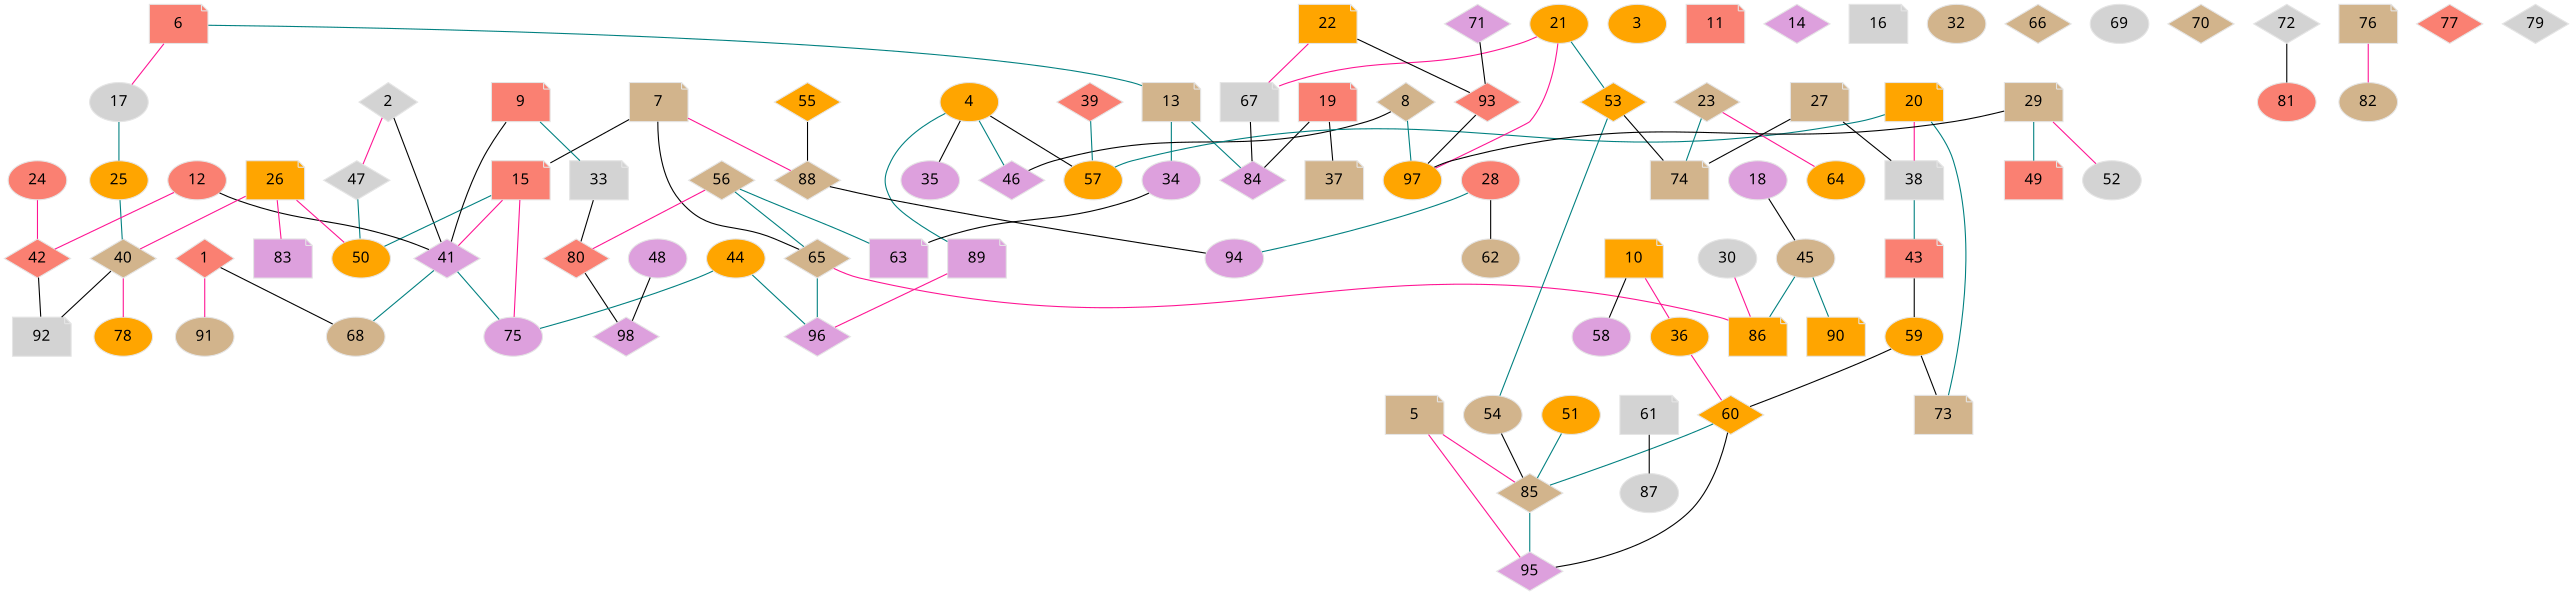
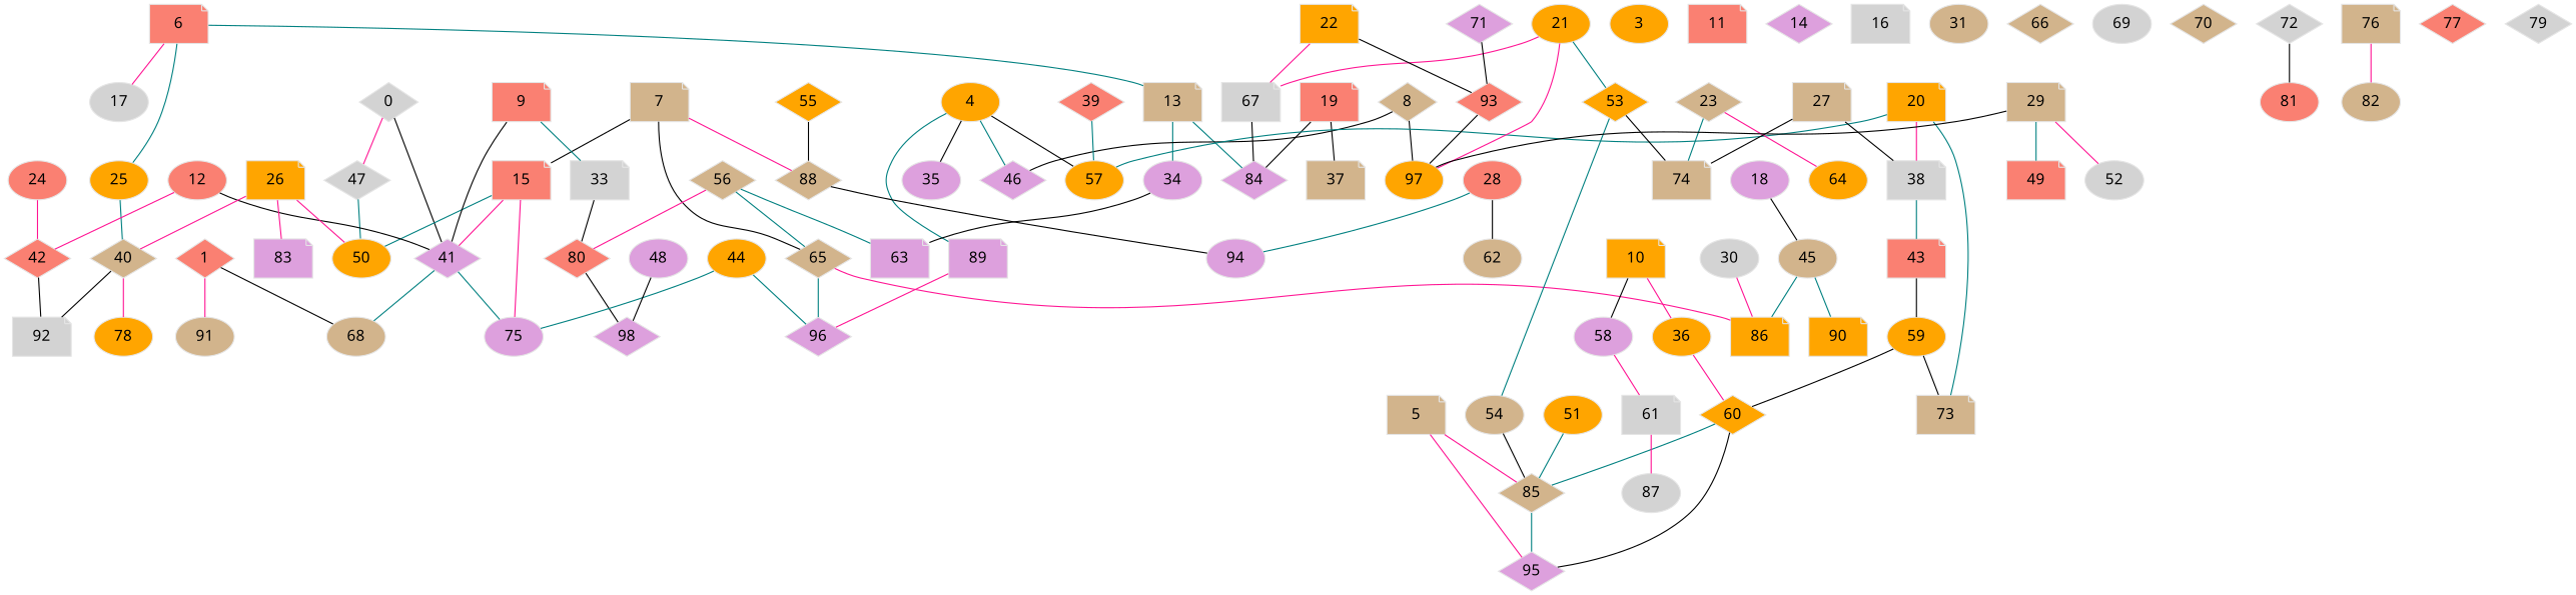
  graph {
    fontname="Noto Sans"
    node [color=gray90 fillcolor=tan fontname="Noto Sans" shape=ellipse style=filled]
    edge [color=black fontname="Noto Sans"]
    1 [fillcolor=salmon shape=diamond]
    68
    91
-   2 [fillcolor=lightgrey shape=diamond]
+   2 [fillcolor=lightgrey shape=diamond label=0]
    41 [fillcolor=plum shape=diamond]
    47 [fillcolor=lightgrey shape=diamond]
    75 [fillcolor=plum]
    50 [fillcolor=orange]
    3 [fillcolor=orange]
    4 [fillcolor=orange]
    35 [fillcolor=plum]
    46 [fillcolor=plum shape=diamond]
    57 [fillcolor=orange]
    89 [fillcolor=plum shape=note]
    96 [fillcolor=plum shape=diamond]
    5 [shape=note]
    85 [shape=diamond]
    95 [fillcolor=plum shape=diamond]
    6 [fillcolor=salmon shape=note]
    13 [shape=note]
    17 [fillcolor=lightgrey]
    25 [fillcolor=orange]
    34 [fillcolor=plum]
    84 [fillcolor=plum shape=diamond]
    40 [shape=diamond]
    7 [shape=note]
    15 [fillcolor=salmon shape=note]
    65 [shape=diamond]
    88 [shape=diamond]
    86 [fillcolor=orange shape=note]
    94 [fillcolor=plum]
    8 [shape=diamond]
    97 [fillcolor=orange]
    9 [fillcolor=salmon shape=note]
    33 [fillcolor=lightgrey shape=note]
    80 [fillcolor=salmon shape=diamond]
    10 [fillcolor=orange shape=note]
    36 [fillcolor=orange]
    58 [fillcolor=plum]
    60 [fillcolor=orange shape=diamond]
    61 [fillcolor=lightgrey shape=note]
    11 [fillcolor=salmon shape=note]
    12 [fillcolor=salmon]
    42 [fillcolor=salmon shape=diamond]
    92 [fillcolor=lightgrey shape=note]
    63 [fillcolor=plum shape=note]
    14 [fillcolor=plum shape=diamond]
    16 [fillcolor=lightgrey shape=note]
    18 [fillcolor=plum]
    45
    90 [fillcolor=orange shape=note]
    19 [fillcolor=salmon shape=note]
    37 [shape=note]
    20 [fillcolor=orange shape=note]
    38 [fillcolor=lightgrey shape=note]
    73 [shape=note]
    43 [fillcolor=salmon shape=note]
    21 [fillcolor=orange]
    53 [fillcolor=orange shape=diamond]
    67 [fillcolor=lightgrey shape=note]
    74 [shape=note]
    54
    22 [fillcolor=orange shape=note]
    93 [fillcolor=salmon shape=diamond]
    23 [shape=diamond]
    64 [fillcolor=orange]
    24 [fillcolor=salmon]
    78 [fillcolor=orange]
    26 [fillcolor=orange shape=note]
    83 [fillcolor=plum shape=note]
    27 [shape=note]
    28 [fillcolor=salmon]
    62
    29 [shape=note]
    49 [fillcolor=salmon shape=note]
    52 [fillcolor=lightgrey]
    30 [fillcolor=lightgrey]
-   32
+   32 [label=31]
    98 [fillcolor=plum shape=diamond]
    59 [fillcolor=orange]
    39 [fillcolor=salmon shape=diamond]
    44 [fillcolor=orange]
    48 [fillcolor=plum]
    51 [fillcolor=orange]
    55 [fillcolor=orange shape=diamond]
    56 [shape=diamond]
    87 [fillcolor=lightgrey]
    66 [shape=diamond]
    69 [fillcolor=lightgrey]
    70 [shape=diamond]
    71 [fillcolor=plum shape=diamond]
    72 [fillcolor=lightgrey shape=diamond]
    81 [fillcolor=salmon]
    76 [shape=note]
    82
    77 [fillcolor=salmon shape=diamond]
    79 [fillcolor=lightgrey shape=diamond]
    1 -- 68
    1 -- 91 [color=deeppink]
    2 -- 41
    2 -- 47 [color=deeppink]
    41 -- 68 [color=teal]
    41 -- 75 [color=teal]
    47 -- 50 [color=teal]
    4 -- 35
    4 -- 46 [color=teal]
    4 -- 57
    4 -- 89 [color=teal]
    89 -- 96 [color=deeppink]
    5 -- 85 [color=deeppink]
    5 -- 95 [color=deeppink]
    85 -- 95 [color=teal]
    6 -- 13 [color=teal]
    6 -- 17 [color=deeppink]
-   17 -- 25 [color=teal]
+   6 -- 25 [color=teal]
    13 -- 34 [color=teal]
    13 -- 84 [color=teal]
    25 -- 40 [color=teal]
    34 -- 63
    40 -- 92
    40 -- 78 [color=deeppink]
    7 -- 15
    7 -- 65
    7 -- 88 [color=deeppink]
    15 -- 41 [color=deeppink]
    15 -- 75 [color=deeppink]
    15 -- 50 [color=teal]
    65 -- 96 [color=teal]
    65 -- 86 [color=deeppink]
    88 -- 94
    8 -- 46
-   8 -- 97 [color=teal]
+   8 -- 97
    9 -- 41
    9 -- 33 [color=teal]
    33 -- 80
    80 -- 98
    10 -- 36 [color=deeppink]
    10 -- 58
    36 -- 60 [color=deeppink]
+   58 -- 61 [color=deeppink]
    60 -- 85 [color=teal]
    60 -- 95
-   61 -- 87
+   61 -- 87 [color=deeppink]
    12 -- 41
    12 -- 42 [color=deeppink]
    42 -- 92
    18 -- 45
    45 -- 86 [color=teal]
    45 -- 90 [color=teal]
    19 -- 84
    19 -- 37
    20 -- 57 [color=teal]
    20 -- 38 [color=deeppink]
    20 -- 73 [color=teal]
    38 -- 43 [color=teal]
    43 -- 59
    21 -- 97 [color=deeppink]
    21 -- 53 [color=teal]
    21 -- 67 [color=deeppink]
    53 -- 74
    53 -- 54 [color=teal]
    67 -- 84
    54 -- 85
    22 -- 67 [color=deeppink]
    22 -- 93
    93 -- 97
    23 -- 74 [color=teal]
    23 -- 64 [color=deeppink]
    24 -- 42 [color=deeppink]
    26 -- 50 [color=deeppink]
    26 -- 40 [color=deeppink]
    26 -- 83 [color=deeppink]
    27 -- 38
    27 -- 74
    28 -- 94 [color=teal]
    28 -- 62
    29 -- 97
    29 -- 49 [color=teal]
    29 -- 52 [color=deeppink]
    30 -- 86 [color=deeppink]
    59 -- 60
    59 -- 73
    39 -- 57 [color=teal]
    44 -- 75 [color=teal]
    44 -- 96 [color=teal]
    48 -- 98
    51 -- 85 [color=teal]
    55 -- 88
    56 -- 65 [color=teal]
    56 -- 80 [color=deeppink]
    56 -- 63 [color=teal]
    71 -- 93
    72 -- 81
    76 -- 82 [color=deeppink]
  }
